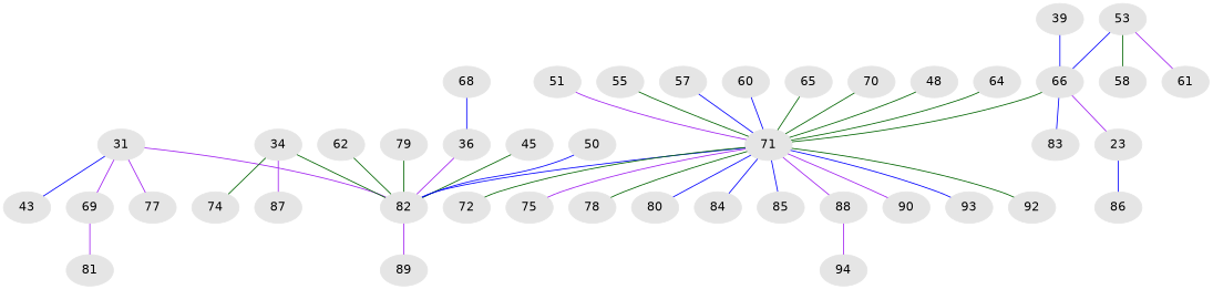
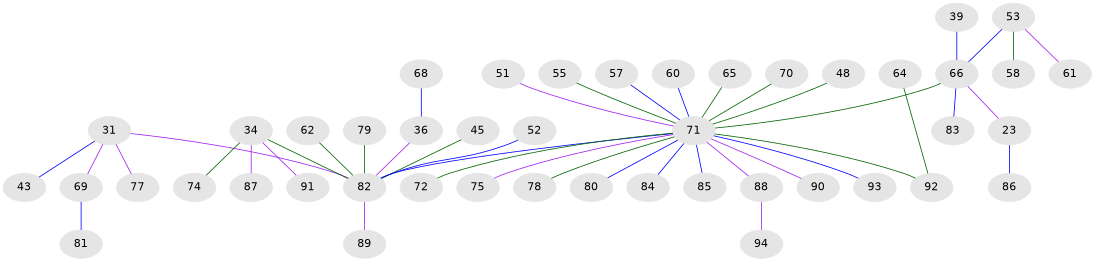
  graph {
    fontname="DejaVu Sans"
    node [color=gray90 fontname="DejaVu Sans" style=filled]
    edge [color=blue fontname="DejaVu Sans"]
    31
    43
    69
    77
    82 [super="+42+18+13+23+46+44+24"]
    81
    89 [super="+56"]
    34 [super="+9+28+22+26"]
    74
    87
+   91
    36
    66 [super="+21"]
    71 [super="+6+40+15+59+67+47+12"]
    n15 [label=23 super="+54"]
    83
    39
    45
    72
    75
    78
    80
    84
    85
    88 [super="+76"]
    90
    92
    93
    48
    51
-   52 [label=50]
+   52
    53
    58
    61
    55
    57
    60
    62
    64
    65
    86
    68
    70
    94
    79
    31 -- 43
    31 -- 69 [color=purple]
    31 -- 77 [color=purple]
    31 -- 82 [color=purple]
-   69 -- 81 [color=purple]
+   69 -- 81
    82 -- 89 [color=purple]
    34 -- 82 [color=darkgreen]
    34 -- 74 [color=darkgreen]
    34 -- 87 [color=purple]
+   34 -- 91 [color=purple]
    36 -- 82 [color=purple]
    66 -- 71 [color=darkgreen]
    66 -- n15 [color=purple]
    66 -- 83
    71 -- 82
    71 -- 72 [color=darkgreen]
    71 -- 75 [color=purple]
    71 -- 78 [color=darkgreen]
    71 -- 80
    71 -- 84
    71 -- 85
    71 -- 88 [color=purple]
    71 -- 90 [color=purple]
    71 -- 92 [color=darkgreen]
    71 -- 93
    n15 -- 86
    39 -- 66
    45 -- 82 [color=darkgreen]
    88 -- 94 [color=purple]
    48 -- 71 [color=darkgreen]
    51 -- 71 [color=purple]
    52 -- 82
    53 -- 66
    53 -- 58 [color=darkgreen]
    53 -- 61 [color=purple]
    55 -- 71 [color=darkgreen]
    57 -- 71
    60 -- 71
    62 -- 82 [color=darkgreen]
-   64 -- 71 [color=darkgreen]
+   64 -- 92 [color=darkgreen]
    65 -- 71 [color=darkgreen]
    68 -- 36
    70 -- 71 [color=darkgreen]
    79 -- 82 [color=darkgreen]
  }
